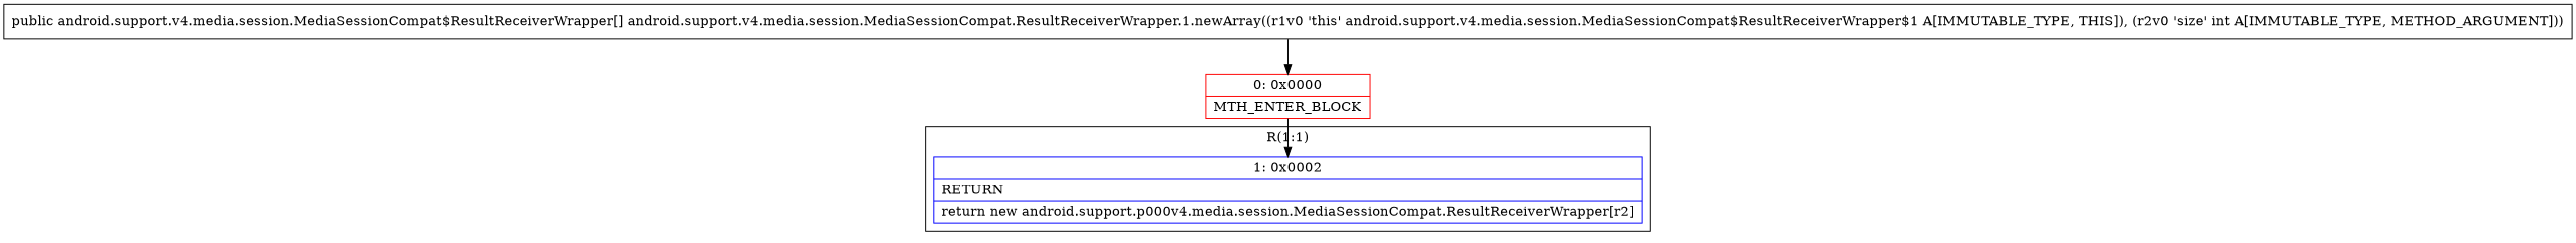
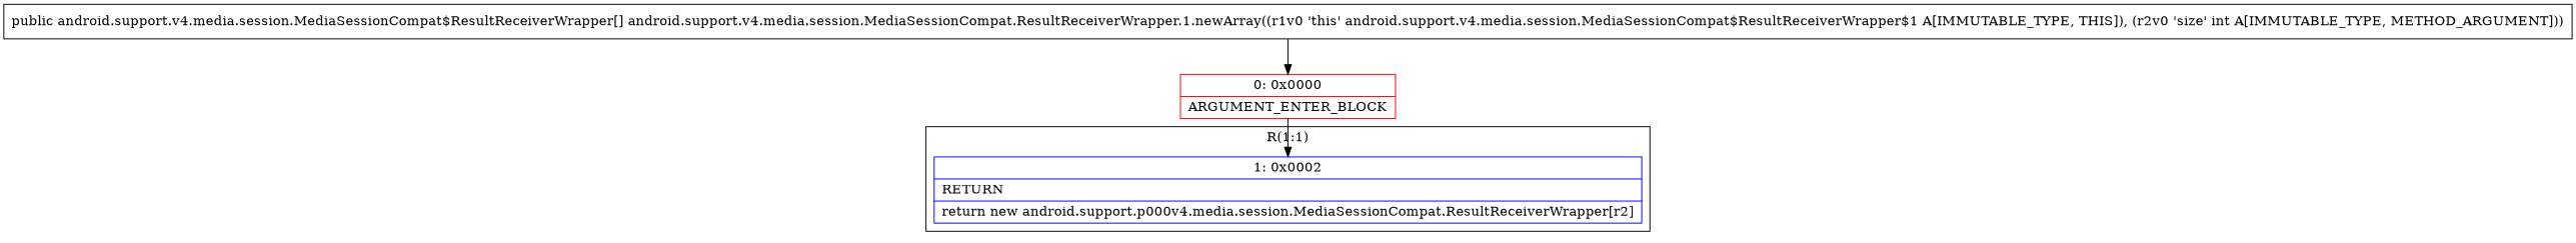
  digraph {
    node [shape=record]
    n1 [color=blue label="{1\:\ 0x0002|RETURN\l|return new android.support.p000v4.media.session.MediaSessionCompat.ResultReceiverWrapper[r2]\l}"]
-   n2 [color=red label="{0\:\ 0x0000|MTH_ENTER_BLOCK\l}"]
+   n2 [color=red label="{0\:\ 0x0000|ARGUMENT_ENTER_BLOCK\l}"]
    n3 [label="{public android.support.v4.media.session.MediaSessionCompat$ResultReceiverWrapper[] android.support.v4.media.session.MediaSessionCompat.ResultReceiverWrapper.1.newArray((r1v0 'this' android.support.v4.media.session.MediaSessionCompat$ResultReceiverWrapper$1 A[IMMUTABLE_TYPE, THIS]), (r2v0 'size' int A[IMMUTABLE_TYPE, METHOD_ARGUMENT])) }"]
    subgraph cluster_1 {
      label="R(1:1)"
      n1
    }
    n2 -> n1
    n3 -> n2
  }
